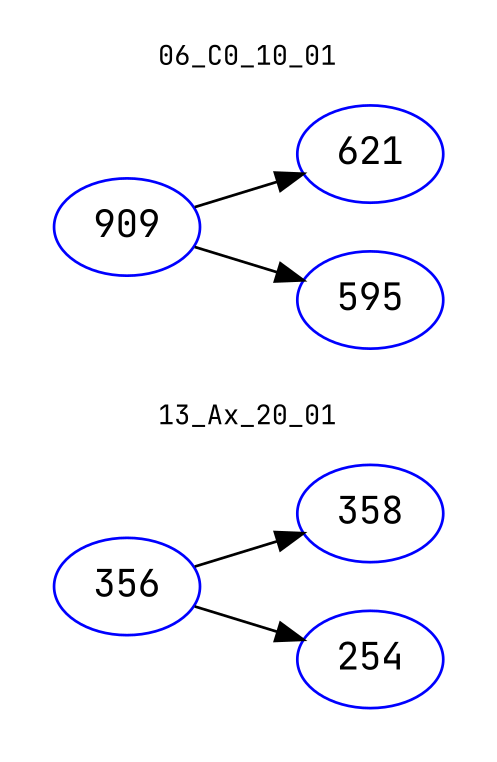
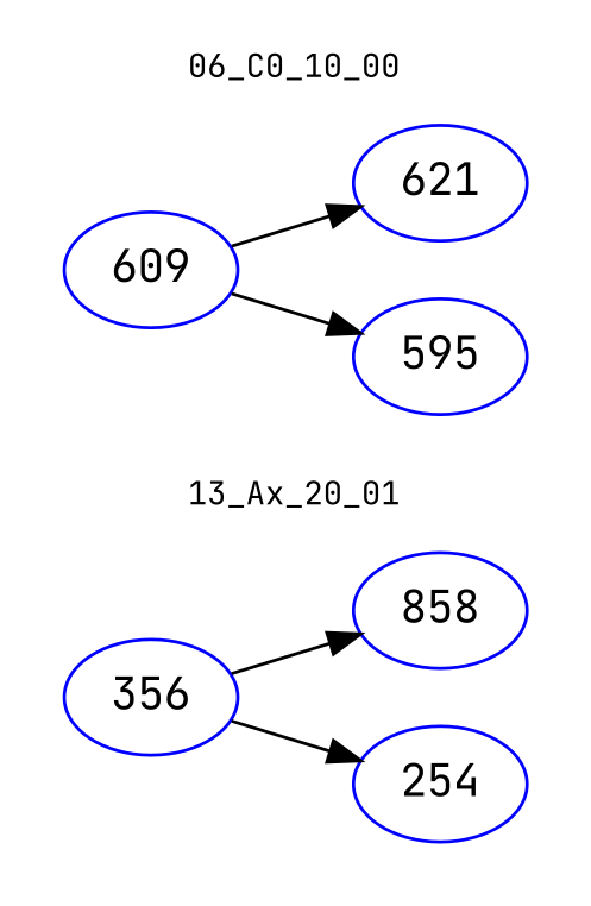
  digraph {
    fontname="JetBrains Mono"
    rankdir=LR
    node [color=blue fontname="JetBrains Mono"]
    edge [color=black fontname="JetBrains Mono"]
    n1 [label=356]
    n2 [label=254]
-   n3 [label=358]
-   n4 [label=909]
+   n3 [label=858]
+   n4 [label=609]
    n5 [label=595]
    n6 [label=621]
    subgraph cluster_1 {
      color=white
      fontsize=10
      label="13_Ax_20_01"
      n1
      n2
      n3
    }
    subgraph cluster_2 {
      color=white
      fontsize=10
-     label="06_C0_10_01"
+     label="06_C0_10_00"
      n4
      n5
      n6
    }
    n1 -> n2
    n1 -> n3
    n4 -> n5
    n4 -> n6
  }
